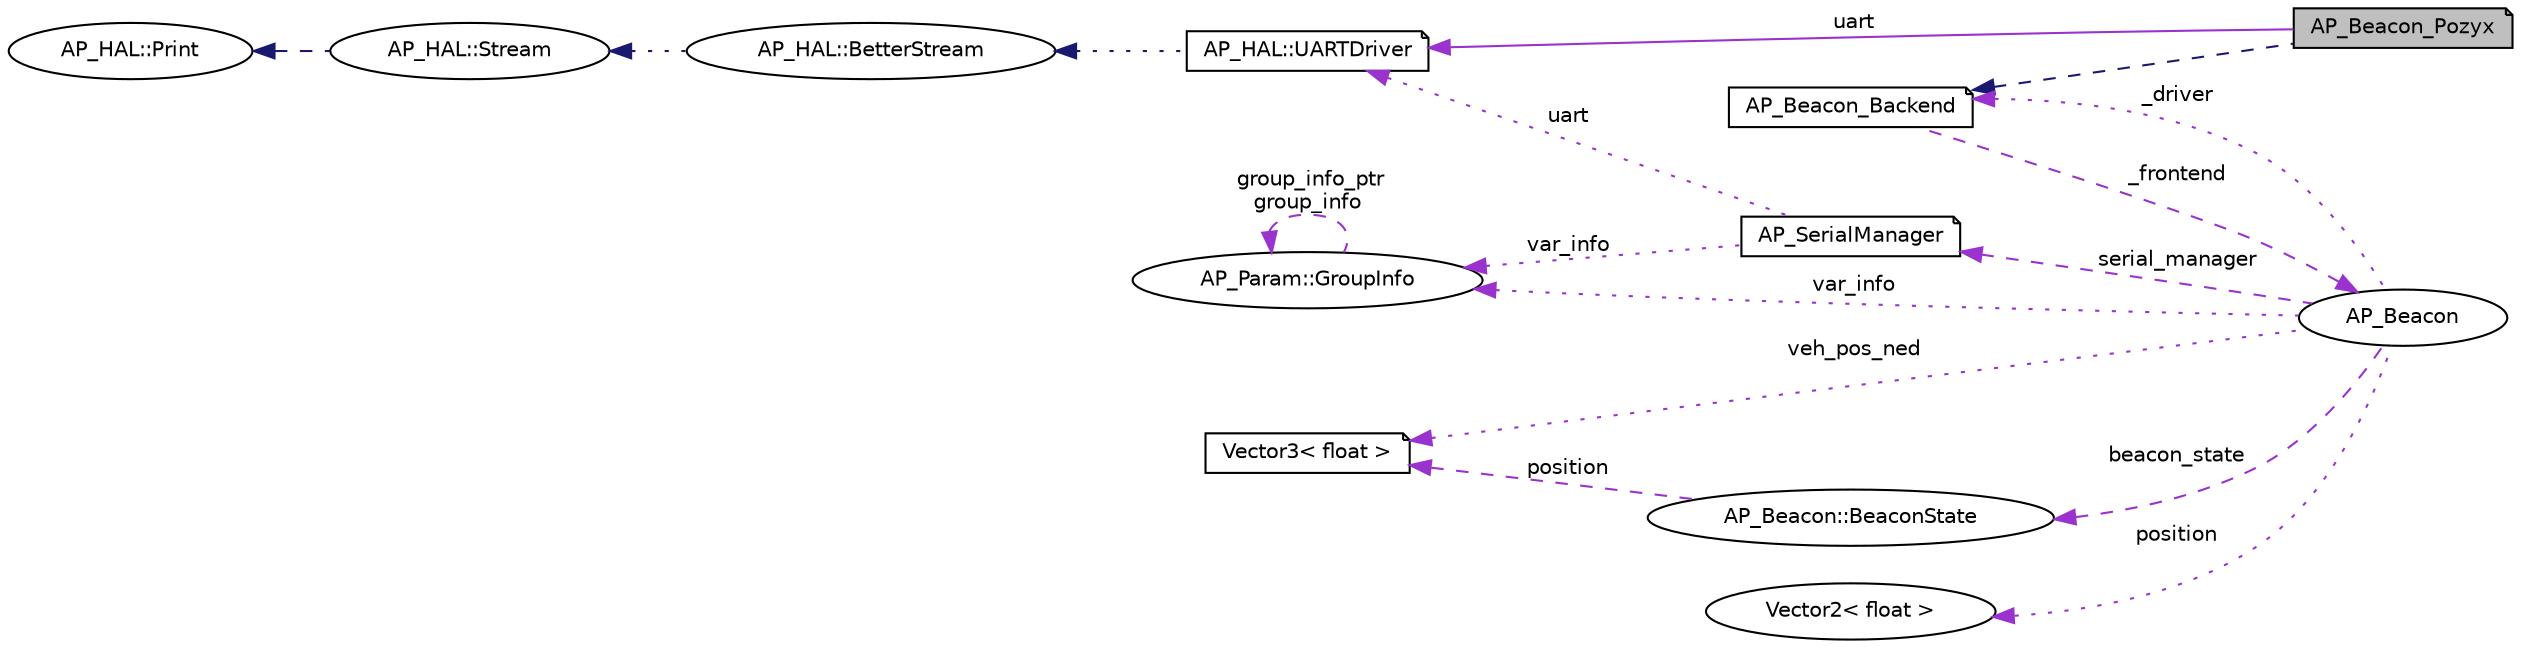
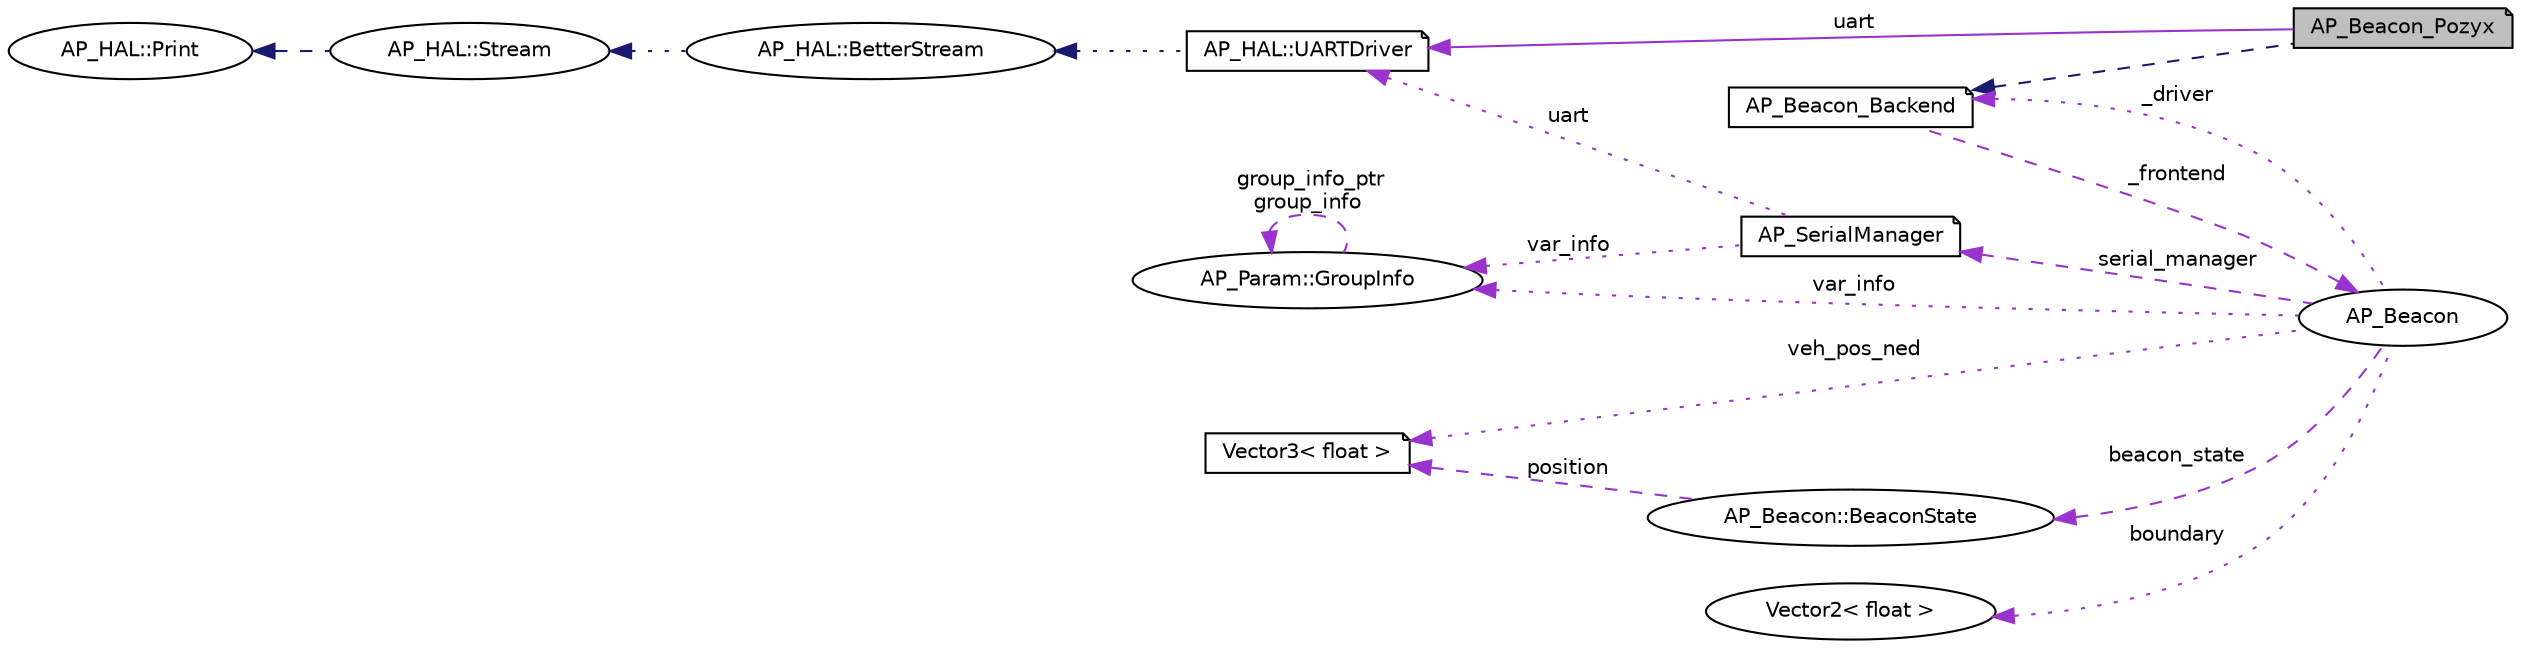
  digraph {
    rankdir=LR
    node [color=black fillcolor=white fontname=Helvetica fontsize=10 shape=ellipse style=filled]
    edge [color=darkorchid3 dir=back fontname=Helvetica fontsize=10 labelfontname=Helvetica labelfontsize=10 style=dotted]
    n1 [fillcolor=grey75 fontcolor=black height=0.2 label=AP_Beacon_Pozyx shape=note width=0.4]
    n2 [height=0.2 label=AP_Beacon_Backend shape=note width=0.4]
    n3 [height=0.2 label=AP_Beacon width=0.4]
    n4 [height=0.2 label=AP_SerialManager shape=note width=0.4]
    n5 [height=0.2 label="AP_HAL::UARTDriver" shape=note width=0.4]
    n6 [height=0.2 label="AP_HAL::BetterStream" width=0.4]
    n7 [height=0.2 label="AP_HAL::Stream" width=0.4]
    n8 [height=0.2 label="AP_HAL::Print" width=0.4]
    n9 [height=0.2 label="AP_Param::GroupInfo" width=0.4]
    n10 [height=0.2 label="Vector3\< float \>" shape=note width=0.4]
    n11 [height=0.2 label="AP_Beacon::BeaconState" width=0.4]
    n12 [height=0.2 label="Vector2\< float \>" width=0.4]
    n2 -> n1 [color=midnightblue style=dashed]
    n2 -> n3 [label=" _driver"]
    n3 -> n2 [label=" _frontend" style=dashed]
    n4 -> n3 [label=" serial_manager" style=dashed]
    n5 -> n1 [label=" uart" style=solid]
    n5 -> n4 [label=" uart"]
    n6 -> n5 [color=midnightblue]
    n7 -> n6 [color=midnightblue]
    n8 -> n7 [color=midnightblue style=dashed]
    n9 -> n3 [label=" var_info"]
    n9 -> n4 [label=" var_info"]
    n9 -> n9 [label=" group_info_ptr\ngroup_info" style=dashed]
    n10 -> n3 [label=" veh_pos_ned"]
    n10 -> n11 [label=" position" style=dashed]
    n11 -> n3 [label=" beacon_state" style=dashed]
-   n12 -> n3 [label=" position"]
+   n12 -> n3 [label=" boundary"]
  }
